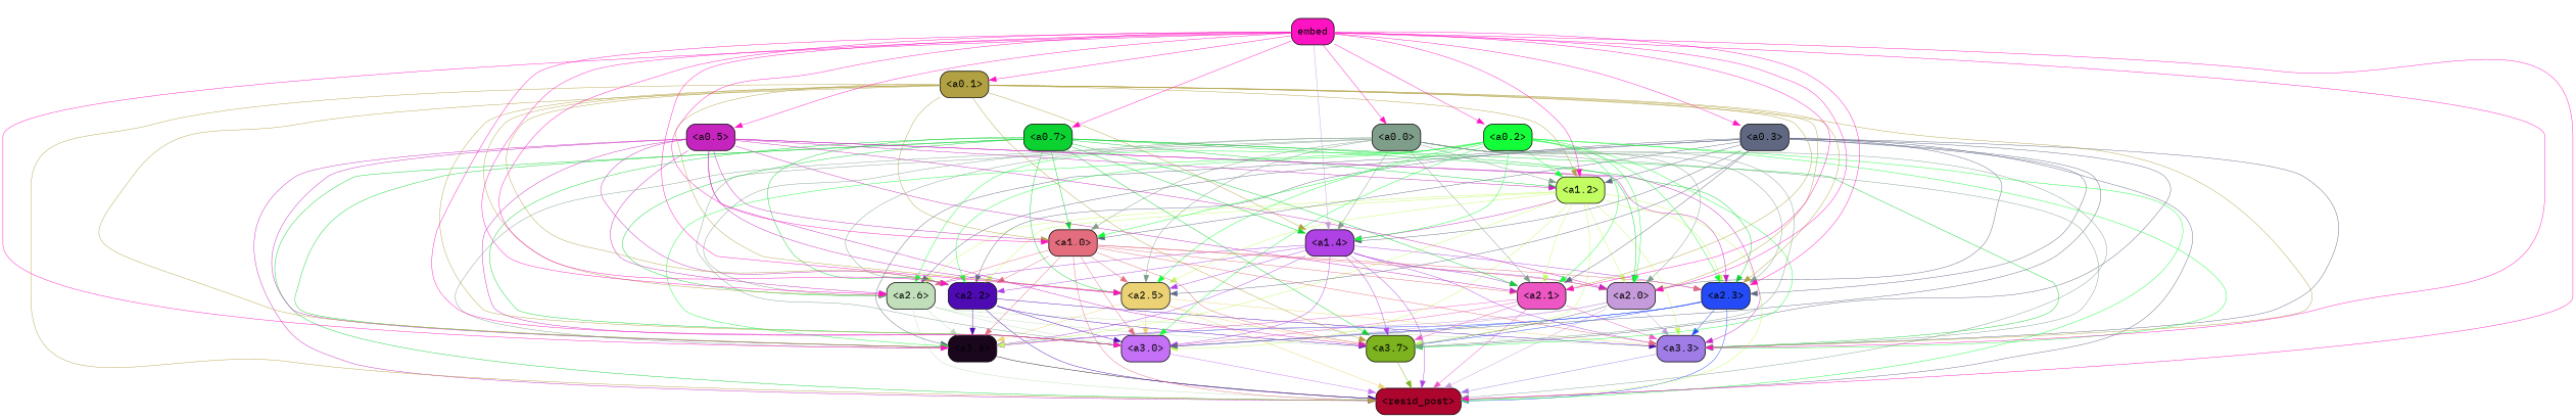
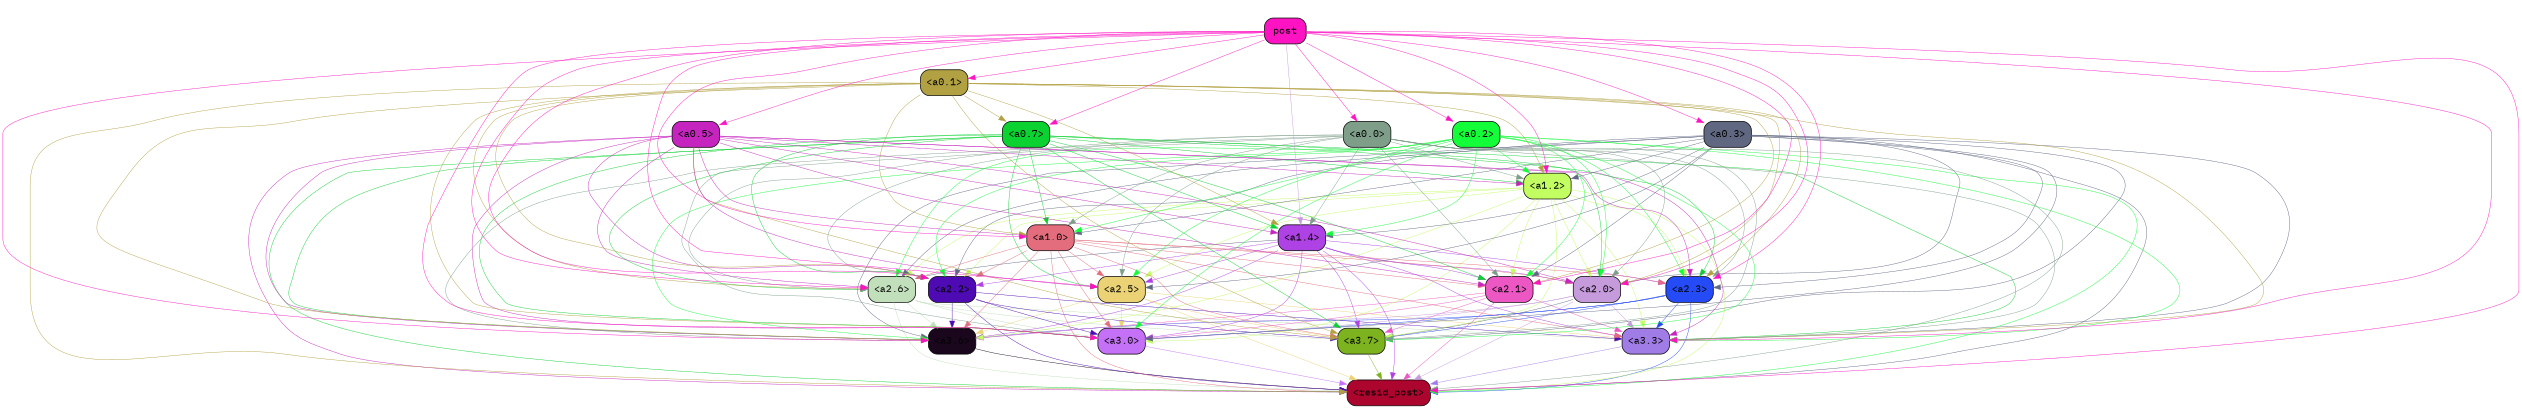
  strict digraph {
    fontname="IBM Plex Mono"
    splines=true
    node [color=black fontname="IBM Plex Mono" shape=box style="filled, rounded"]
    edge [color="#fe13c2" fontname="IBM Plex Mono" penwidth=0.6]
    "<a3.7>" [fillcolor="#7cb31e"]
    "<resid_post>" [fillcolor="#ac052e"]
    "<a3.6>" [fillcolor="#1a071d"]
    "<a3.3>" [fillcolor="#a07ce7"]
    "<a3.0>" [fillcolor="#c571f7"]
    "<a2.6>" [fillcolor="#c1dfba"]
    "<a2.5>" [fillcolor="#ebd375"]
    "<a2.3>" [fillcolor="#244bf5"]
    "<a2.2>" [fillcolor="#4e0bb4"]
    "<a2.1>" [fillcolor="#ec57c4"]
    "<a2.0>" [fillcolor="#c69bdb"]
    "<a1.4>" [fillcolor="#af42e4"]
    "<a1.2>" [fillcolor="#c2fd61"]
    "<a1.0>" [fillcolor="#e36d7d"]
    "<a0.7>" [fillcolor="#0bd230"]
    "<a0.5>" [fillcolor="#c525be"]
    "<a0.3>" [fillcolor="#5f6781"]
    "<a0.2>" [fillcolor="#14fd39"]
    "<a0.1>" [fillcolor="#b1a143"]
    "<a0.0>" [fillcolor="#7e9e89"]
-   embed [fillcolor="#fe13c2"]
+   embed [fillcolor="#fe13c2" label=post]
    "<a3.7>" -> "<resid_post>" [color="#7cb31e"]
    "<a3.6>" -> "<resid_post>" [color="#1a071d"]
    "<a3.3>" -> "<resid_post>" [color="#a07ce7"]
    "<a3.0>" -> "<resid_post>" [color="#c571f7"]
    "<a2.6>" -> "<a3.7>" [color="#c1dfba"]
    "<a2.6>" -> "<resid_post>" [color="#c1dfba"]
    "<a2.6>" -> "<a3.6>" [color="#c1dfba"]
    "<a2.6>" -> "<a3.3>" [color="#c1dfba"]
    "<a2.6>" -> "<a3.0>" [color="#c1dfba"]
    "<a2.5>" -> "<a3.7>" [color="#ebd375"]
    "<a2.5>" -> "<resid_post>" [color="#ebd375"]
    "<a2.5>" -> "<a3.6>" [color="#ebd375"]
    "<a2.5>" -> "<a3.3>" [color="#ebd375"]
    "<a2.5>" -> "<a3.0>" [color="#ebd375"]
    "<a2.3>" -> "<a3.7>" [color="#244bf5"]
    "<a2.3>" -> "<resid_post>" [color="#244bf5"]
    "<a2.3>" -> "<a3.6>" [color="#244bf5"]
    "<a2.3>" -> "<a3.3>" [color="#244bf5"]
    "<a2.3>" -> "<a3.0>" [color="#244bf5"]
    "<a2.2>" -> "<a3.7>" [color="#4e0bb4"]
    "<a2.2>" -> "<resid_post>" [color="#4e0bb4"]
    "<a2.2>" -> "<a3.6>" [color="#4e0bb4"]
    "<a2.2>" -> "<a3.3>" [color="#4e0bb4"]
    "<a2.2>" -> "<a3.0>" [color="#4e0bb4"]
    "<a2.1>" -> "<a3.7>" [color="#ec57c4"]
    "<a2.1>" -> "<resid_post>" [color="#ec57c4"]
    "<a2.1>" -> "<a3.6>" [color="#ec57c4"]
    "<a2.1>" -> "<a3.3>" [color="#ec57c4"]
    "<a2.1>" -> "<a3.0>" [color="#ec57c4"]
    "<a2.0>" -> "<a3.7>" [color="#5f6781"]
    "<a2.0>" -> "<resid_post>" [color="#c69bdb"]
    "<a2.0>" -> "<a3.6>" [color="#c69bdb"]
    "<a2.0>" -> "<a3.3>" [color="#c69bdb"]
    "<a2.0>" -> "<a3.0>" [color="#c69bdb"]
    "<a1.4>" -> "<a3.7>" [color="#af42e4"]
    "<a1.4>" -> "<resid_post>" [color="#af42e4"]
    "<a1.4>" -> "<a3.6>" [color="#af42e4"]
    "<a1.4>" -> "<a3.3>" [color="#af42e4"]
    "<a1.4>" -> "<a3.0>" [color="#af42e4"]
-   "<a1.4>" -> "<a2.6>" [color="#af42e4"]
+   "<a1.4>" -> "<a2.6>" [color="#5f6781"]
    "<a1.4>" -> "<a2.5>" [color="#af42e4"]
    "<a1.4>" -> "<a2.3>" [color="#af42e4"]
    "<a1.4>" -> "<a2.2>" [color="#af42e4"]
    "<a1.4>" -> "<a2.1>" [color="#af42e4"]
    "<a1.4>" -> "<a2.0>" [color="#af42e4"]
    "<a1.2>" -> "<a3.7>" [color="#c2fd61"]
    "<a1.2>" -> "<resid_post>" [color="#c2fd61"]
    "<a1.2>" -> "<a3.6>" [color="#c2fd61"]
    "<a1.2>" -> "<a3.3>" [color="#c2fd61"]
    "<a1.2>" -> "<a3.0>" [color="#c2fd61"]
    "<a1.2>" -> "<a2.6>" [color="#c2fd61"]
    "<a1.2>" -> "<a2.5>" [color="#c2fd61"]
    "<a1.2>" -> "<a2.3>" [color="#c2fd61"]
    "<a1.2>" -> "<a2.2>" [color="#c2fd61"]
    "<a1.2>" -> "<a2.1>" [color="#c2fd61"]
    "<a1.2>" -> "<a2.0>" [color="#c2fd61"]
    "<a1.0>" -> "<a3.7>" [color="#e36d7d"]
    "<a1.0>" -> "<resid_post>" [color="#e36d7d"]
    "<a1.0>" -> "<a3.6>" [color="#e36d7d"]
    "<a1.0>" -> "<a3.3>" [color="#e36d7d"]
    "<a1.0>" -> "<a3.0>" [color="#e36d7d"]
    "<a1.0>" -> "<a2.6>" [color="#e36d7d"]
    "<a1.0>" -> "<a2.5>" [color="#e36d7d"]
    "<a1.0>" -> "<a2.3>" [color="#e36d7d"]
    "<a1.0>" -> "<a2.2>" [color="#e36d7d"]
    "<a1.0>" -> "<a2.1>" [color="#e36d7d"]
    "<a1.0>" -> "<a2.0>" [color="#e36d7d"]
    "<a0.7>" -> "<a3.7>" [color="#0bd230"]
    "<a0.7>" -> "<resid_post>" [color="#0bd230"]
    "<a0.7>" -> "<a3.6>" [color="#0bd230"]
    "<a0.7>" -> "<a3.3>" [color="#0bd230"]
    "<a0.7>" -> "<a3.0>" [color="#0bd230"]
    "<a0.7>" -> "<a2.6>" [color="#0bd230"]
    "<a0.7>" -> "<a2.5>" [color="#0bd230"]
    "<a0.7>" -> "<a2.3>" [color="#0bd230"]
    "<a0.7>" -> "<a2.2>" [color="#0bd230"]
    "<a0.7>" -> "<a2.1>" [color="#0bd230"]
    "<a0.7>" -> "<a2.0>" [color="#0bd230"]
    "<a0.7>" -> "<a1.4>" [color="#0bd230"]
    "<a0.7>" -> "<a1.2>" [color="#0bd230"]
    "<a0.7>" -> "<a1.0>" [color="#0bd230"]
-   "<a0.5>" -> "<a3.7>" [color="#c525be"]
+   "<a0.5>" -> "<a3.7>" [color="#b1a143"]
    "<a0.5>" -> "<resid_post>" [color="#c525be"]
    "<a0.5>" -> "<a3.6>" [color="#c525be"]
    "<a0.5>" -> "<a3.3>" [color="#c525be"]
    "<a0.5>" -> "<a3.0>" [color="#c525be"]
    "<a0.5>" -> "<a2.6>" [color="#c525be"]
    "<a0.5>" -> "<a2.5>" [color="#c525be"]
    "<a0.5>" -> "<a2.3>" [color="#c525be"]
    "<a0.5>" -> "<a2.2>" [color="#c525be"]
    "<a0.5>" -> "<a2.1>" [color="#c525be"]
    "<a0.5>" -> "<a2.0>" [color="#c525be"]
-   "<a1.2>" -> "<a1.4>" [color="#c525be"]
+   "<a0.5>" -> "<a1.4>" [color="#c525be"]
    "<a0.5>" -> "<a1.2>" [color="#c525be"]
    "<a0.5>" -> "<a1.0>" [color="#c525be"]
    "<a0.3>" -> "<a3.7>" [color="#5f6781"]
    "<a0.3>" -> "<resid_post>" [color="#5f6781"]
    "<a0.3>" -> "<a3.6>" [color="#5f6781"]
    "<a0.3>" -> "<a3.3>" [color="#5f6781"]
    "<a0.3>" -> "<a3.0>" [color="#5f6781"]
    "<a0.3>" -> "<a2.6>" [color="#5f6781"]
    "<a0.3>" -> "<a2.5>" [color="#5f6781"]
    "<a0.3>" -> "<a2.3>" [color="#5f6781"]
    "<a0.3>" -> "<a2.2>" [color="#5f6781"]
    "<a0.3>" -> "<a2.1>" [color="#5f6781"]
    "<a0.3>" -> "<a2.0>" [color="#5f6781"]
    "<a0.3>" -> "<a1.4>" [color="#5f6781"]
    "<a0.3>" -> "<a1.2>" [color="#5f6781"]
    "<a0.3>" -> "<a1.0>" [color="#5f6781"]
    "<a0.2>" -> "<a3.7>" [color="#14fd39"]
    "<a0.2>" -> "<resid_post>" [color="#14fd39"]
    "<a0.2>" -> "<a3.6>" [color="#14fd39"]
    "<a0.2>" -> "<a3.3>" [color="#14fd39"]
    "<a0.2>" -> "<a3.0>" [color="#14fd39"]
    "<a0.2>" -> "<a2.6>" [color="#14fd39"]
    "<a0.2>" -> "<a2.5>" [color="#14fd39"]
    "<a0.2>" -> "<a2.3>" [color="#14fd39"]
    "<a0.2>" -> "<a2.2>" [color="#14fd39"]
    "<a0.2>" -> "<a2.1>" [color="#14fd39"]
    "<a0.2>" -> "<a2.0>" [color="#14fd39"]
    "<a0.2>" -> "<a1.4>" [color="#14fd39"]
    "<a0.2>" -> "<a1.2>" [color="#14fd39"]
    "<a0.2>" -> "<a1.0>" [color="#14fd39"]
    "<a0.1>" -> "<a3.7>" [color="#b1a143"]
    "<a0.1>" -> "<resid_post>" [color="#b1a143"]
    "<a0.1>" -> "<a3.6>" [color="#b1a143"]
    "<a0.1>" -> "<a3.3>" [color="#b1a143"]
    "<a0.1>" -> "<a3.0>" [color="#b1a143"]
    "<a0.1>" -> "<a2.6>" [color="#b1a143"]
-   "<a0.1>" -> "<a2.5>" [color="#b1a143"]
+   "<a0.1>" -> "<a0.7>" [color="#b1a143"]
    "<a0.1>" -> "<a2.3>" [color="#b1a143"]
    "<a0.1>" -> "<a2.2>" [color="#b1a143"]
    "<a0.1>" -> "<a2.1>" [color="#b1a143"]
    "<a0.1>" -> "<a2.0>" [color="#b1a143"]
    "<a0.1>" -> "<a1.4>" [color="#b1a143"]
    "<a0.1>" -> "<a1.2>" [color="#b1a143"]
    "<a0.1>" -> "<a1.0>" [color="#b1a143"]
    "<a0.0>" -> "<a3.7>" [color="#7e9e89"]
    "<a0.0>" -> "<resid_post>" [color="#7e9e89"]
    "<a0.0>" -> "<a3.6>" [color="#7e9e89"]
    "<a0.0>" -> "<a3.3>" [color="#7e9e89"]
    "<a0.0>" -> "<a3.0>" [color="#7e9e89"]
    "<a0.0>" -> "<a2.6>" [color="#7e9e89"]
    "<a0.0>" -> "<a2.5>" [color="#7e9e89"]
    "<a0.0>" -> "<a2.3>" [color="#7e9e89"]
    "<a0.0>" -> "<a2.2>" [color="#7e9e89"]
    "<a0.0>" -> "<a2.1>" [color="#7e9e89"]
    "<a0.0>" -> "<a2.0>" [color="#7e9e89"]
    "<a0.0>" -> "<a1.4>" [color="#7e9e89"]
    "<a0.0>" -> "<a1.2>" [color="#7e9e89"]
    "<a0.0>" -> "<a1.0>" [color="#7e9e89"]
    embed -> "<resid_post>"
    embed -> "<a3.6>"
    embed -> "<a3.3>"
    embed -> "<a3.0>"
    embed -> "<a2.6>"
    embed -> "<a2.5>"
    embed -> "<a2.3>"
    embed -> "<a2.2>"
    embed -> "<a2.1>"
    embed -> "<a2.0>"
    embed -> "<a1.4>" [color="#c69bdb"]
    embed -> "<a1.2>"
    embed -> "<a1.0>"
    embed -> "<a0.7>"
    embed -> "<a0.5>"
    embed -> "<a0.3>"
    embed -> "<a0.2>"
    embed -> "<a0.1>"
    embed -> "<a0.0>"
  }
